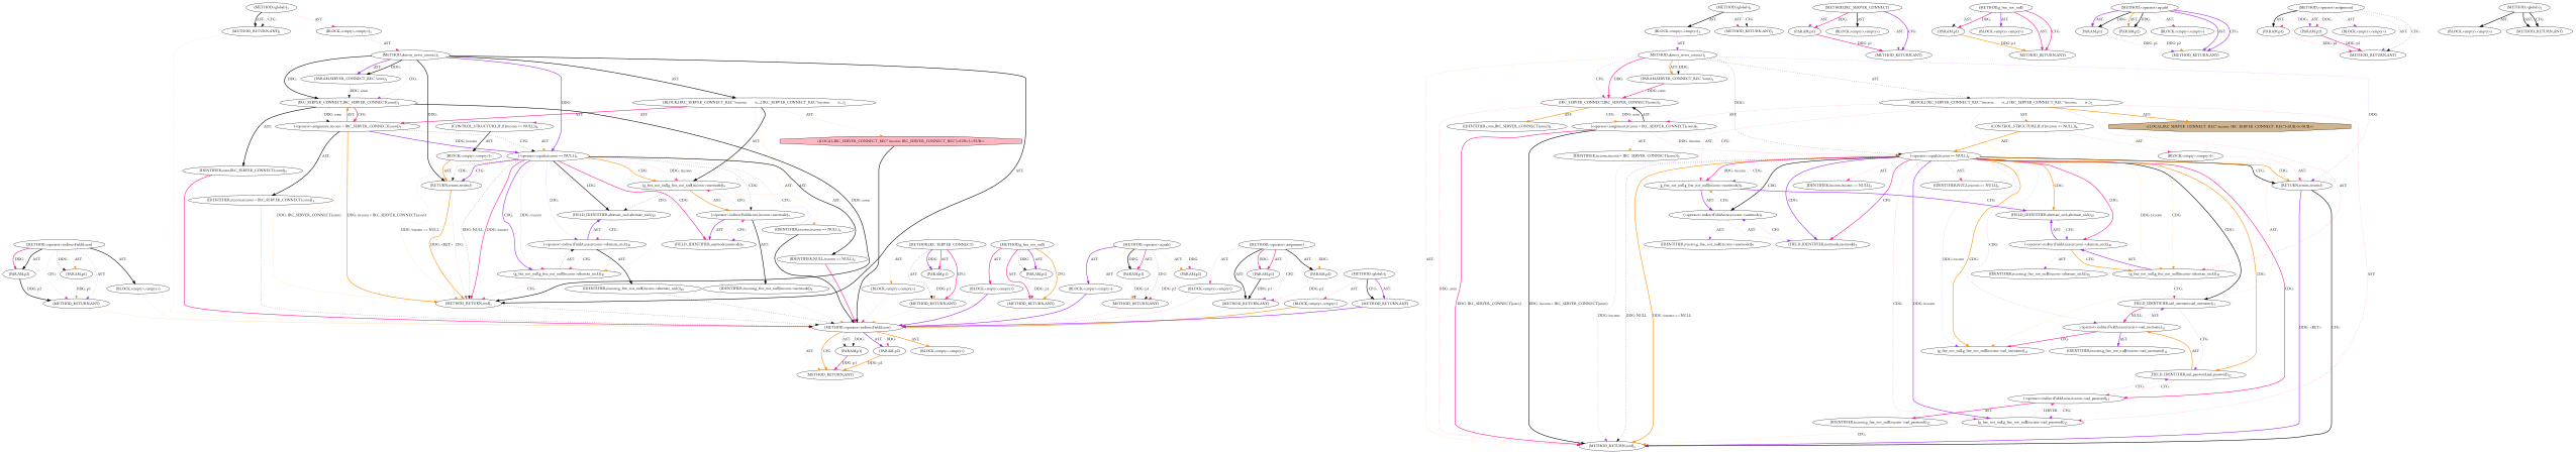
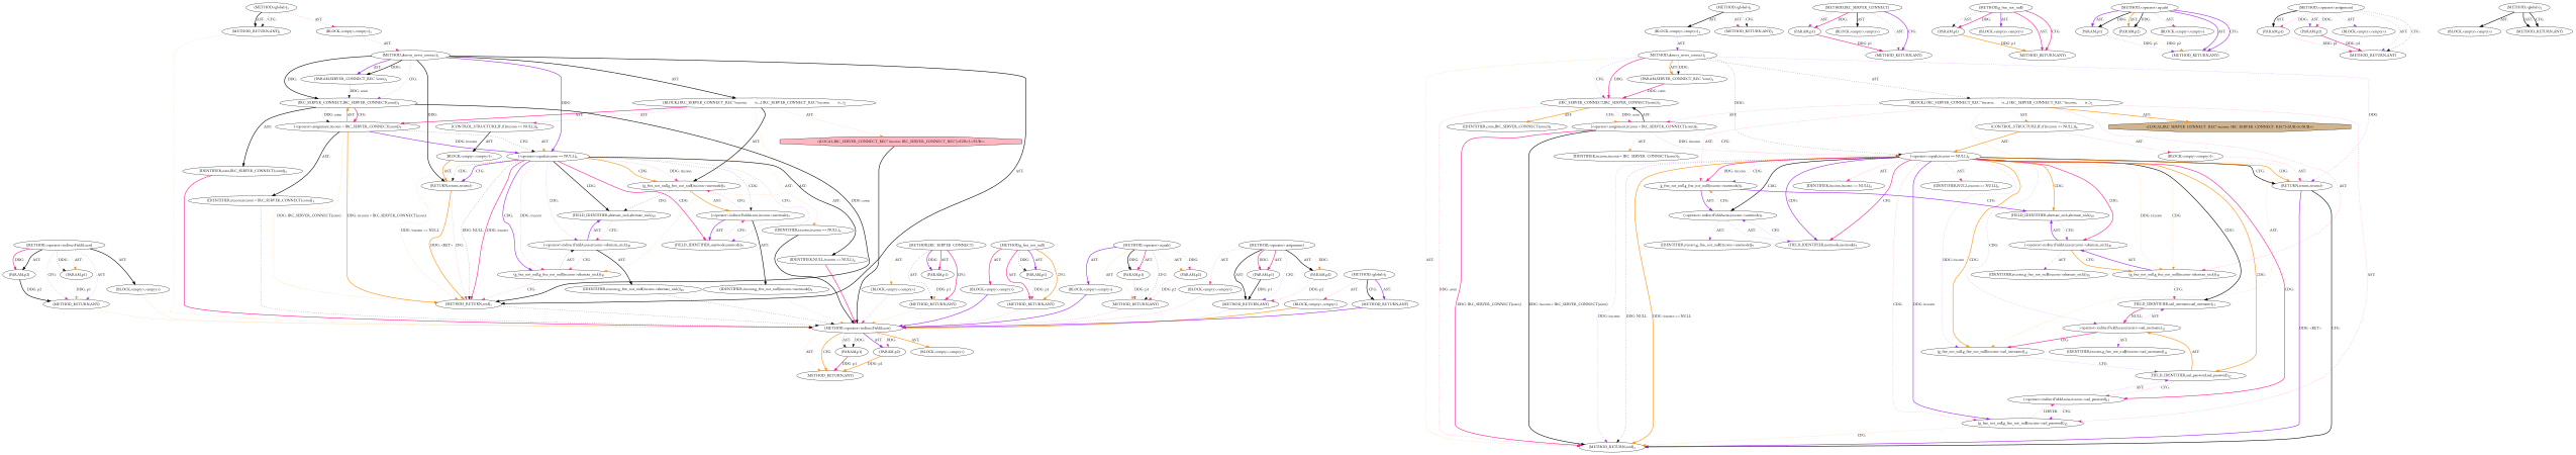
  digraph {
    fontname="EB Garamond"
    node [fontname="EB Garamond"]
    edge [color=deeppink fontname="EB Garamond" style=dotted]
    n1 [label=<(METHOD,&lt;operator&gt;.indirectFieldAccess)>]
    n2 [label=<(PARAM,p1)>]
    n3 [label=<(PARAM,p2)>]
    n4 [label=<(BLOCK,&lt;empty&gt;,&lt;empty&gt;)>]
    n5 [label=<(METHOD_RETURN,ANY)>]
    n6 [label=<(METHOD,&lt;operator&gt;.indirectFieldAccess)>]
    n7 [label=<(PARAM,p1)>]
    n8 [label=<(PARAM,p2)>]
    n9 [label=<(BLOCK,&lt;empty&gt;,&lt;empty&gt;)>]
    n10 [label=<(METHOD_RETURN,ANY)>]
    n11 [label=<(METHOD,&lt;global&gt;)<SUB>1</SUB>>]
    n12 [label=<(BLOCK,&lt;empty&gt;,&lt;empty&gt;)<SUB>1</SUB>>]
    n13 [label=<(METHOD_RETURN,ANY)<SUB>1</SUB>>]
    n14 [label=<(METHOD,destroy_server_connect)<SUB>1</SUB>>]
    n15 [label=<(PARAM,SERVER_CONNECT_REC *conn)<SUB>1</SUB>>]
    n16 [label=<(BLOCK,{ 	IRC_SERVER_CONNECT_REC *ircconn;          ir...,{ 	IRC_SERVER_CONNECT_REC *ircconn;          ir...)<SUB>2</SUB>>]
    n17 [label=<(IRC_SERVER_CONNECT,IRC_SERVER_CONNECT(conn))<SUB>5</SUB>>]
    n18 [label=<(&lt;operator&gt;.equals,ircconn == NULL)<SUB>6</SUB>>]
    n19 [label=<(RETURN,return;,return;)<SUB>7</SUB>>]
    n20 [label=<(METHOD_RETURN,void)<SUB>1</SUB>>]
    n21 [fillcolor=lightpink label="<(LOCAL,IRC_SERVER_CONNECT_REC* ircconn: IRC_SERVER_CONNECT_REC*)<SUB>3</SUB>>" shape=octagon style=filled]
    n22 [label=<(&lt;operator&gt;.assignment,ircconn = IRC_SERVER_CONNECT(conn))<SUB>5</SUB>>]
    n23 [label=<(CONTROL_STRUCTURE,IF,if (ircconn == NULL))<SUB>6</SUB>>]
    n24 [label=<(g_free_not_null,g_free_not_null(ircconn-&gt;usermode))<SUB>9</SUB>>]
    n25 [label=<(g_free_not_null,g_free_not_null(ircconn-&gt;alternate_nick))<SUB>10</SUB>>]
    n26 [label=<(IDENTIFIER,conn,IRC_SERVER_CONNECT(conn))<SUB>5</SUB>>]
    n27 [label=<(IDENTIFIER,ircconn,ircconn == NULL)<SUB>6</SUB>>]
    n28 [label=<(IDENTIFIER,NULL,ircconn == NULL)<SUB>6</SUB>>]
    n29 [label=<(&lt;operator&gt;.indirectFieldAccess,ircconn-&gt;usermode)<SUB>9</SUB>>]
    n30 [label=<(FIELD_IDENTIFIER,usermode,usermode)<SUB>9</SUB>>]
    n31 [label=<(&lt;operator&gt;.indirectFieldAccess,ircconn-&gt;alternate_nick)<SUB>10</SUB>>]
    n32 [label=<(FIELD_IDENTIFIER,alternate_nick,alternate_nick)<SUB>10</SUB>>]
    n33 [label=<(IDENTIFIER,ircconn,ircconn = IRC_SERVER_CONNECT(conn))<SUB>5</SUB>>]
    n34 [label=<(BLOCK,&lt;empty&gt;,&lt;empty&gt;)<SUB>7</SUB>>]
    n35 [label=<(IDENTIFIER,ircconn,g_free_not_null(ircconn-&gt;usermode))<SUB>9</SUB>>]
    n36 [label=<(IDENTIFIER,ircconn,g_free_not_null(ircconn-&gt;alternate_nick))<SUB>10</SUB>>]
    n37 [label=<(METHOD,IRC_SERVER_CONNECT)>]
    n38 [label=<(PARAM,p1)>]
    n39 [label=<(BLOCK,&lt;empty&gt;,&lt;empty&gt;)>]
    n40 [label=<(METHOD_RETURN,ANY)>]
    n41 [label=<(METHOD,g_free_not_null)>]
    n42 [label=<(PARAM,p1)>]
    n43 [label=<(BLOCK,&lt;empty&gt;,&lt;empty&gt;)>]
    n44 [label=<(METHOD_RETURN,ANY)>]
    n45 [label=<(METHOD,&lt;operator&gt;.equals)>]
    n46 [label=<(PARAM,p1)>]
    n47 [label=<(PARAM,p2)>]
    n48 [label=<(BLOCK,&lt;empty&gt;,&lt;empty&gt;)>]
    n49 [label=<(METHOD_RETURN,ANY)>]
    n50 [label=<(METHOD,&lt;operator&gt;.assignment)>]
    n51 [label=<(PARAM,p1)>]
    n52 [label=<(PARAM,p2)>]
    n53 [label=<(BLOCK,&lt;empty&gt;,&lt;empty&gt;)>]
    n54 [label=<(METHOD_RETURN,ANY)>]
    n55 [label=<(METHOD,&lt;global&gt;)<SUB>1</SUB>>]
    n56 [label=<(BLOCK,&lt;empty&gt;,&lt;empty&gt;)>]
    n57 [label=<(METHOD_RETURN,ANY)>]
    n58 [label=<(METHOD,&lt;global&gt;)<SUB>1</SUB>>]
    n59 [label=<(BLOCK,&lt;empty&gt;,&lt;empty&gt;)<SUB>1</SUB>>]
    n60 [label=<(METHOD_RETURN,ANY)<SUB>1</SUB>>]
    n61 [label=<(METHOD,destroy_server_connect)<SUB>1</SUB>>]
    n62 [label=<(PARAM,SERVER_CONNECT_REC *conn)<SUB>1</SUB>>]
    n63 [label=<(BLOCK,{ 	IRC_SERVER_CONNECT_REC *ircconn;          ir...,{ 	IRC_SERVER_CONNECT_REC *ircconn;          ir...)<SUB>2</SUB>>]
    n64 [label=<(IRC_SERVER_CONNECT,IRC_SERVER_CONNECT(conn))<SUB>5</SUB>>]
    n65 [label=<(&lt;operator&gt;.equals,ircconn == NULL)<SUB>6</SUB>>]
    n66 [label=<(RETURN,return;,return;)<SUB>7</SUB>>]
    n67 [label=<(METHOD_RETURN,void)<SUB>1</SUB>>]
    n68 [fillcolor=tan label="<(LOCAL,IRC_SERVER_CONNECT_REC* ircconn: IRC_SERVER_CONNECT_REC*)<SUB>3</SUB>>" shape=octagon style=filled]
    n69 [label=<(&lt;operator&gt;.assignment,ircconn = IRC_SERVER_CONNECT(conn))<SUB>5</SUB>>]
    n70 [label=<(CONTROL_STRUCTURE,IF,if (ircconn == NULL))<SUB>6</SUB>>]
    n71 [label=<(g_free_not_null,g_free_not_null(ircconn-&gt;usermode))<SUB>9</SUB>>]
    n72 [label=<(g_free_not_null,g_free_not_null(ircconn-&gt;alternate_nick))<SUB>10</SUB>>]
    n73 [label=<(g_free_not_null,g_free_not_null(ircconn-&gt;sasl_username))<SUB>11</SUB>>]
    n74 [label=<(g_free_not_null,g_free_not_null(ircconn-&gt;sasl_password))<SUB>42</SUB>>]
    n75 [label=<(IDENTIFIER,conn,IRC_SERVER_CONNECT(conn))<SUB>5</SUB>>]
    n76 [label=<(IDENTIFIER,ircconn,ircconn == NULL)<SUB>6</SUB>>]
    n77 [label=<(IDENTIFIER,NULL,ircconn == NULL)<SUB>6</SUB>>]
    n78 [label=<(&lt;operator&gt;.indirectFieldAccess,ircconn-&gt;usermode)<SUB>9</SUB>>]
    n79 [label=<(FIELD_IDENTIFIER,usermode,usermode)<SUB>9</SUB>>]
    n80 [label=<(&lt;operator&gt;.indirectFieldAccess,ircconn-&gt;alternate_nick)<SUB>10</SUB>>]
    n81 [label=<(FIELD_IDENTIFIER,alternate_nick,alternate_nick)<SUB>10</SUB>>]
    n82 [label=<(&lt;operator&gt;.indirectFieldAccess,ircconn-&gt;sasl_username)<SUB>11</SUB>>]
    n83 [label=<(FIELD_IDENTIFIER,sasl_username,sasl_username)<SUB>11</SUB>>]
    n84 [label=<(&lt;operator&gt;.indirectFieldAccess,ircconn-&gt;sasl_password)<SUB>12</SUB>>]
    n85 [label=<(FIELD_IDENTIFIER,sasl_password,sasl_password)<SUB>12</SUB>>]
    n86 [label=<(IDENTIFIER,ircconn,ircconn = IRC_SERVER_CONNECT(conn))<SUB>5</SUB>>]
    n87 [label=<(BLOCK,&lt;empty&gt;,&lt;empty&gt;)<SUB>7</SUB>>]
    n88 [label=<(IDENTIFIER,ircconn,g_free_not_null(ircconn-&gt;usermode))<SUB>9</SUB>>]
    n89 [label=<(IDENTIFIER,ircconn,g_free_not_null(ircconn-&gt;alternate_nick))<SUB>10</SUB>>]
    n90 [label=<(IDENTIFIER,ircconn,g_free_not_null(ircconn-&gt;sasl_username))<SUB>11</SUB>>]
-   n91 [label=<(IDENTIFIER,ircconn,g_free_not_null(ircconn-&gt;sasl_password))<SUB>12</SUB>>]
    n92 [label=<(METHOD,IRC_SERVER_CONNECT)>]
    n93 [label=<(PARAM,p1)>]
    n94 [label=<(BLOCK,&lt;empty&gt;,&lt;empty&gt;)>]
    n95 [label=<(METHOD_RETURN,ANY)>]
    n96 [label=<(METHOD,g_free_not_null)>]
    n97 [label=<(PARAM,p1)>]
    n98 [label=<(BLOCK,&lt;empty&gt;,&lt;empty&gt;)>]
    n99 [label=<(METHOD_RETURN,ANY)>]
    n100 [label=<(METHOD,&lt;operator&gt;.equals)>]
    n101 [label=<(PARAM,p1)>]
    n102 [label=<(PARAM,p2)>]
    n103 [label=<(BLOCK,&lt;empty&gt;,&lt;empty&gt;)>]
    n104 [label=<(METHOD_RETURN,ANY)>]
    n105 [label=<(METHOD,&lt;operator&gt;.assignment)>]
    n106 [label=<(PARAM,p1)>]
    n107 [label=<(PARAM,p2)>]
    n108 [label=<(BLOCK,&lt;empty&gt;,&lt;empty&gt;)>]
    n109 [label=<(METHOD_RETURN,ANY)>]
    n110 [label=<(METHOD,&lt;global&gt;)<SUB>1</SUB>>]
    n111 [label=<(BLOCK,&lt;empty&gt;,&lt;empty&gt;)>]
    n112 [label=<(METHOD_RETURN,ANY)>]
    n1 -> n2 [color=darkorange label="AST: "]
    n1 -> n2 [color=black label="DDG: "]
    n1 -> n3 [color=black label="AST: " style=bold]
    n1 -> n3 [label="DDG: " style=bold]
    n1 -> n4 [color=black label="AST: " style=bold]
    n1 -> n5 [color=purple label="AST: "]
    n1 -> n5 [label="CFG: "]
    n2 -> n5 [color=darkorange label="DDG: p1"]
    n3 -> n5 [color=black label="DDG: p2" style=bold]
    n4 -> n6 [color=darkorange]
    n5 -> n6 [color=darkorange]
    n6 -> n7 [color=black label="AST: "]
    n6 -> n7 [color=black label="DDG: "]
    n6 -> n8 [color=purple label="AST: " style=bold]
    n6 -> n8 [label="DDG: "]
    n6 -> n9 [color=darkorange label="AST: " style=bold]
    n6 -> n10 [color=darkorange label="AST: "]
    n6 -> n10 [color=darkorange label="CFG: " style=bold]
    n7 -> n10 [label="DDG: p1" style=bold]
    n8 -> n10 [color=darkorange label="DDG: p2" style=bold]
    n11 -> n12 [label="AST: "]
    n11 -> n13 [color=black label="AST: " style=bold]
    n11 -> n13 [color=black label="CFG: "]
    n12 -> n14 [label="AST: "]
    n13 -> n6 [color=darkorange]
    n14 -> n15 [color=purple label="AST: " style=bold]
    n14 -> n15 [color=black label="DDG: " style=bold]
    n14 -> n16 [color=black label="AST: " style=bold]
    n14 -> n17 [color=purple label="CFG: "]
    n14 -> n17 [color=black label="DDG: " style=bold]
    n14 -> n18 [color=purple label="DDG: " style=bold]
    n14 -> n19 [color=black label="DDG: " style=bold]
    n14 -> n20 [color=black label="AST: " style=bold]
    n15 -> n17 [color=black label="DDG: conn"]
    n16 -> n21 [color=darkorange label="AST: "]
    n16 -> n22 [label="AST: " style=bold]
    n16 -> n23 [label="AST: "]
    n16 -> n24 [color=black label="AST: " style=bold]
    n16 -> n25 [color=darkorange label="AST: "]
    n17 -> n20 [color=black label="DDG: conn" style=bold]
    n17 -> n22 [label="CFG: " style=bold]
    n17 -> n22 [color=black label="DDG: conn"]
    n17 -> n26 [color=black label="AST: " style=bold]
    n18 -> n19 [color=purple label="CFG: " style=bold]
    n18 -> n19 [color=black label="CDG: "]
    n18 -> n20 [label="DDG: ircconn" style=bold]
    n18 -> n20 [color=darkorange label="DDG: ircconn == NULL"]
    n18 -> n20 [color=black label="DDG: NULL"]
    n18 -> n24 [label="DDG: ircconn"]
    n18 -> n24 [color=darkorange label="CDG: " style=bold]
    n18 -> n25 [label="DDG: ircconn"]
    n18 -> n25 [color=purple label="CDG: " style=bold]
    n18 -> n27 [color=darkorange label="AST: "]
    n18 -> n28 [color=black label="AST: " style=bold]
    n18 -> n29 [color=black label="CDG: "]
    n18 -> n30 [color=purple label="CFG: "]
    n18 -> n30 [label="CDG: " style=bold]
    n18 -> n31 [color=purple label="CDG: "]
    n18 -> n32 [color=black label="CDG: " style=bold]
    n19 -> n20 [label="CFG: "]
    n19 -> n20 [color=darkorange label="DDG: &lt;RET&gt;" style=bold]
    n20 -> n6 [color=black]
    n21 -> n6 [color=black style=bold]
    n22 -> n17 [color=darkorange label="AST: " style=bold]
    n22 -> n18 [color=black label="CFG: "]
    n22 -> n18 [color=purple label="DDG: ircconn" style=bold]
    n22 -> n20 [color=darkorange label="DDG: IRC_SERVER_CONNECT(conn)"]
    n22 -> n20 [color=darkorange label="DDG: ircconn = IRC_SERVER_CONNECT(conn)" style=bold]
    n22 -> n33 [color=black label="AST: " style=bold]
    n23 -> n18 [color=darkorange label="AST: "]
    n23 -> n34 [color=black label="AST: " style=bold]
    n24 -> n29 [color=darkorange label="AST: " style=bold]
    n24 -> n32 [color=black label="CFG: "]
    n25 -> n20 [label="CFG: "]
    n25 -> n31 [color=black label="AST: "]
    n26 -> n6 [style=bold]
    n27 -> n6 [color=black style=bold]
    n28 -> n6 [style=bold]
    n29 -> n24 [label="CFG: "]
    n29 -> n30 [color=purple label="AST: " style=bold]
    n29 -> n35 [color=black label="AST: " style=bold]
    n30 -> n29 [label="CFG: "]
    n31 -> n25 [label="CFG: "]
    n31 -> n32 [color=purple label="AST: " style=bold]
    n31 -> n36 [color=black label="AST: " style=bold]
    n32 -> n31 [label="CFG: "]
    n33 -> n6 [color=black]
    n34 -> n19 [color=darkorange label="AST: " style=bold]
    n35 -> n6 [color=darkorange]
    n36 -> n6 [color=black]
    n37 -> n38 [label="AST: " style=bold]
    n37 -> n38 [color=purple label="DDG: " style=bold]
    n37 -> n39 [color=darkorange label="AST: "]
    n37 -> n40 [color=black label="AST: "]
    n37 -> n40 [label="CFG: " style=bold]
    n38 -> n40 [color=darkorange label="DDG: p1"]
    n39 -> n6
    n40 -> n6 [color=darkorange]
    n41 -> n42 [color=purple label="AST: " style=bold]
    n41 -> n42 [color=black label="DDG: "]
    n41 -> n43 [label="AST: " style=bold]
    n41 -> n44 [label="AST: " style=bold]
    n41 -> n44 [color=darkorange label="CFG: " style=bold]
    n42 -> n44 [label="DDG: p1"]
    n43 -> n6 [color=purple style=bold]
    n44 -> n6
    n45 -> n46 [label="AST: " style=bold]
    n45 -> n46 [color=black label="DDG: " style=bold]
    n45 -> n47 [color=darkorange label="AST: "]
    n45 -> n47 [label="DDG: "]
    n45 -> n48 [color=purple label="AST: " style=bold]
    n45 -> n49 [color=darkorange label="AST: "]
    n45 -> n49 [color=black label="CFG: "]
    n46 -> n49 [label="DDG: p1"]
    n47 -> n49 [label="DDG: p2"]
    n48 -> n6 [color=purple style=bold]
    n49 -> n6
    n50 -> n51 [label="AST: " style=bold]
    n50 -> n51 [label="DDG: " style=bold]
    n50 -> n52 [color=black label="AST: " style=bold]
    n50 -> n52 [color=darkorange label="DDG: "]
    n50 -> n53 [label="AST: "]
    n50 -> n54 [color=black label="AST: " style=bold]
    n50 -> n54 [color=purple label="CFG: "]
    n51 -> n54 [color=black label="DDG: p1" style=bold]
    n52 -> n54 [label="DDG: p2"]
    n53 -> n6
    n54 -> n6 [color=purple]
    n55 -> n56 [label="AST: "]
    n55 -> n57 [color=purple label="AST: " style=bold]
    n55 -> n57 [color=black label="CFG: " style=bold]
    n56 -> n6 [color=darkorange style=bold]
    n57 -> n6 [color=purple style=bold]
    n58 -> n59 [color=black label="AST: " style=bold]
    n58 -> n60 [label="AST: "]
    n58 -> n60 [color=black label="CFG: "]
    n59 -> n61 [color=purple label="AST: "]
    n61 -> n62 [color=darkorange label="AST: " style=bold]
    n61 -> n62 [color=black label="DDG: "]
    n61 -> n63 [color=black label="AST: "]
    n61 -> n64 [color=purple label="CFG: "]
    n61 -> n64 [label="DDG: " style=bold]
    n61 -> n65 [color=black label="DDG: "]
    n61 -> n66 [color=purple label="DDG: "]
    n61 -> n67 [color=darkorange label="AST: "]
    n62 -> n64 [label="DDG: conn" style=bold]
    n63 -> n68 [color=darkorange label="AST: " style=bold]
    n63 -> n69 [label="AST: "]
    n63 -> n70 [color=darkorange label="AST: "]
    n63 -> n71 [label="AST: "]
    n63 -> n72 [label="AST: "]
    n63 -> n73 [color=darkorange label="AST: "]
    n63 -> n74 [label="AST: "]
    n64 -> n67 [label="DDG: conn"]
    n64 -> n69 [color=darkorange label="CFG: "]
    n64 -> n69 [label="DDG: conn"]
    n64 -> n75 [color=darkorange label="AST: " style=bold]
    n65 -> n66 [color=black label="CFG: " style=bold]
    n65 -> n66 [color=darkorange label="CDG: " style=bold]
    n65 -> n67 [color=purple label="DDG: ircconn"]
    n65 -> n67 [color=darkorange label="DDG: ircconn == NULL" style=bold]
    n65 -> n67 [color=black label="DDG: NULL"]
    n65 -> n71 [label="DDG: ircconn" style=bold]
    n65 -> n71 [color=purple label="CDG: "]
    n65 -> n72 [color=darkorange label="DDG: ircconn"]
    n65 -> n72 [color=darkorange label="CDG: "]
    n65 -> n73 [color=purple label="DDG: ircconn"]
    n65 -> n73 [color=darkorange label="CDG: " style=bold]
    n65 -> n74 [color=purple label="DDG: ircconn" style=bold]
    n65 -> n74 [label="CDG: "]
    n65 -> n76 [label="AST: "]
    n65 -> n77 [label="AST: "]
    n65 -> n78 [color=black label="CDG: " style=bold]
    n65 -> n79 [label="CFG: " style=bold]
    n65 -> n79 [color=purple label="CDG: " style=bold]
    n65 -> n80 [label="CDG: " style=bold]
    n65 -> n81 [color=darkorange label="CDG: " style=bold]
    n65 -> n82 [color=purple label="CDG: "]
    n65 -> n83 [color=black label="CDG: " style=bold]
    n65 -> n84 [label="CDG: " style=bold]
    n65 -> n85 [color=darkorange label="CDG: " style=bold]
    n66 -> n67 [color=black label="CFG: " style=bold]
    n66 -> n67 [color=purple label="DDG: &lt;RET&gt;" style=bold]
    n69 -> n64 [color=black label="AST: " style=bold]
    n69 -> n65 [color=darkorange label="CFG: "]
    n69 -> n65 [label="DDG: ircconn"]
    n69 -> n67 [label="DDG: IRC_SERVER_CONNECT(conn)" style=bold]
    n69 -> n67 [color=black label="DDG: ircconn = IRC_SERVER_CONNECT(conn)" style=bold]
    n69 -> n86 [color=darkorange label="AST: "]
    n70 -> n65 [color=darkorange label="AST: " style=bold]
    n70 -> n87 [label="AST: "]
    n71 -> n78 [color=purple label="AST: " style=bold]
    n71 -> n81 [color=purple label="CFG: " style=bold]
    n72 -> n80 [color=purple label="AST: " style=bold]
    n72 -> n83 [label="CFG: "]
-   n83 -> n85 [color=purple label="CFG: "]
+   n73 -> n85 [color=purple label="CFG: "]
    n74 -> n67 [color=darkorange label="CFG: "]
    n74 -> n84 [label="SERVER: "]
    n78 -> n71 [color=darkorange label="CFG: "]
    n78 -> n79 [color=purple label="AST: "]
    n78 -> n88 [color=purple label="AST: "]
    n79 -> n78 [color=purple label="CFG: "]
    n80 -> n72 [color=darkorange label="CFG: " style=bold]
    n80 -> n81 [color=purple label="AST: " style=bold]
    n80 -> n89 [color=purple label="AST: "]
    n81 -> n80 [color=purple label="CFG: "]
    n82 -> n73 [label="CFG: " style=bold]
    n82 -> n83 [color=purple label="AST: "]
-   n82 -> n90 [color=purple label="AST: " style=bold]
+   n82 -> n90 [color=purple label="AST: "]
    n83 -> n82 [label="NULL: " style=bold]
    n84 -> n74 [color=purple label="CFG: "]
-   n84 -> n85 [color=purple label="CFG: "]
-   n84 -> n91 [label="AST: " style=bold]
+   n84 -> n85 [color=purple label="AST: "]
    n85 -> n82 [color=darkorange label="AST: " style=bold]
    n85 -> n84 [label="CFG: "]
    n87 -> n66 [label="AST: "]
    n92 -> n93 [color=purple label="AST: "]
    n92 -> n93 [label="DDG: " style=bold]
    n92 -> n94 [color=black label="AST: " style=bold]
    n92 -> n95 [label="AST: "]
    n92 -> n95 [color=purple label="CFG: " style=bold]
    n93 -> n95 [label="DDG: p1" style=bold]
    n96 -> n97 [color=black label="AST: "]
    n96 -> n97 [label="DDG: " style=bold]
    n96 -> n98 [color=purple label="AST: " style=bold]
    n96 -> n99 [label="AST: " style=bold]
    n96 -> n99 [label="CFG: " style=bold]
    n97 -> n99 [color=darkorange label="DDG: p1" style=bold]
    n100 -> n101 [color=purple label="AST: " style=bold]
    n100 -> n101 [color=black label="DDG: " style=bold]
    n100 -> n102 [color=darkorange label="AST: " style=bold]
    n100 -> n102 [color=black label="DDG: " style=bold]
    n100 -> n103 [label="AST: "]
    n100 -> n104 [color=purple label="AST: " style=bold]
    n100 -> n104 [color=purple label="CFG: " style=bold]
    n101 -> n104 [color=purple label="DDG: p1"]
    n102 -> n104 [color=darkorange label="DDG: p2"]
    n105 -> n106 [color=black label="AST: " style=bold]
    n105 -> n106 [label="DDG: "]
    n105 -> n107 [color=purple label="AST: "]
    n105 -> n107 [label="DDG: "]
    n105 -> n108 [color=purple label="AST: "]
    n105 -> n109 [color=purple label="AST: "]
    n105 -> n109 [color=black label="CFG: "]
    n106 -> n109 [label="DDG: p1"]
    n107 -> n109 [label="DDG: p2" style=bold]
    n110 -> n111 [color=black label="AST: " style=bold]
    n110 -> n112 [color=black label="AST: " style=bold]
    n110 -> n112 [color=black label="CFG: " style=bold]
  }
